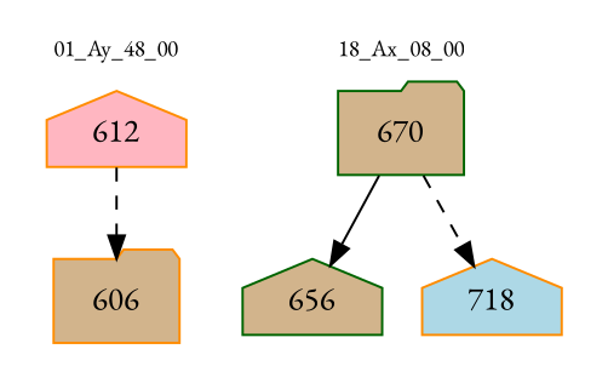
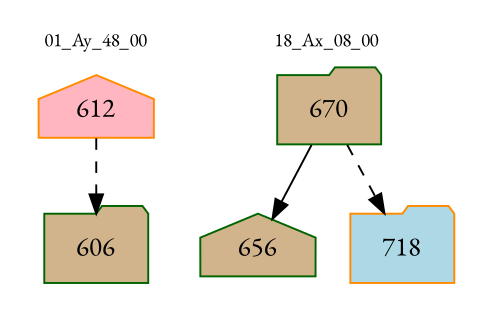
  digraph {
    fontname="EB Garamond"
    node [color=darkgreen fillcolor=tan fontname="EB Garamond" shape=house style=filled]
    edge [color=black fontname="EB Garamond" style=dashed]
    n1 [color=darkorange fillcolor=lightpink label=612]
-   n2 [color=darkorange label=606 shape=folder]
+   n2 [label=606 shape=folder]
    n3 [label=670 shape=folder]
    n4 [label=656]
-   n5 [color=darkorange fillcolor=lightblue label=718]
+   n5 [color=darkorange fillcolor=lightblue label=718 shape=folder]
    subgraph cluster_1 {
      color=white
      fontsize=10
      label="01_Ay_48_00"
      n1
      n2
    }
    subgraph cluster_2 {
      color=white
      fontsize=10
      label="18_Ax_08_00"
      n3
      n4
      n5
    }
    n1 -> n2
    n3 -> n4 [style=solid]
    n3 -> n5
  }
